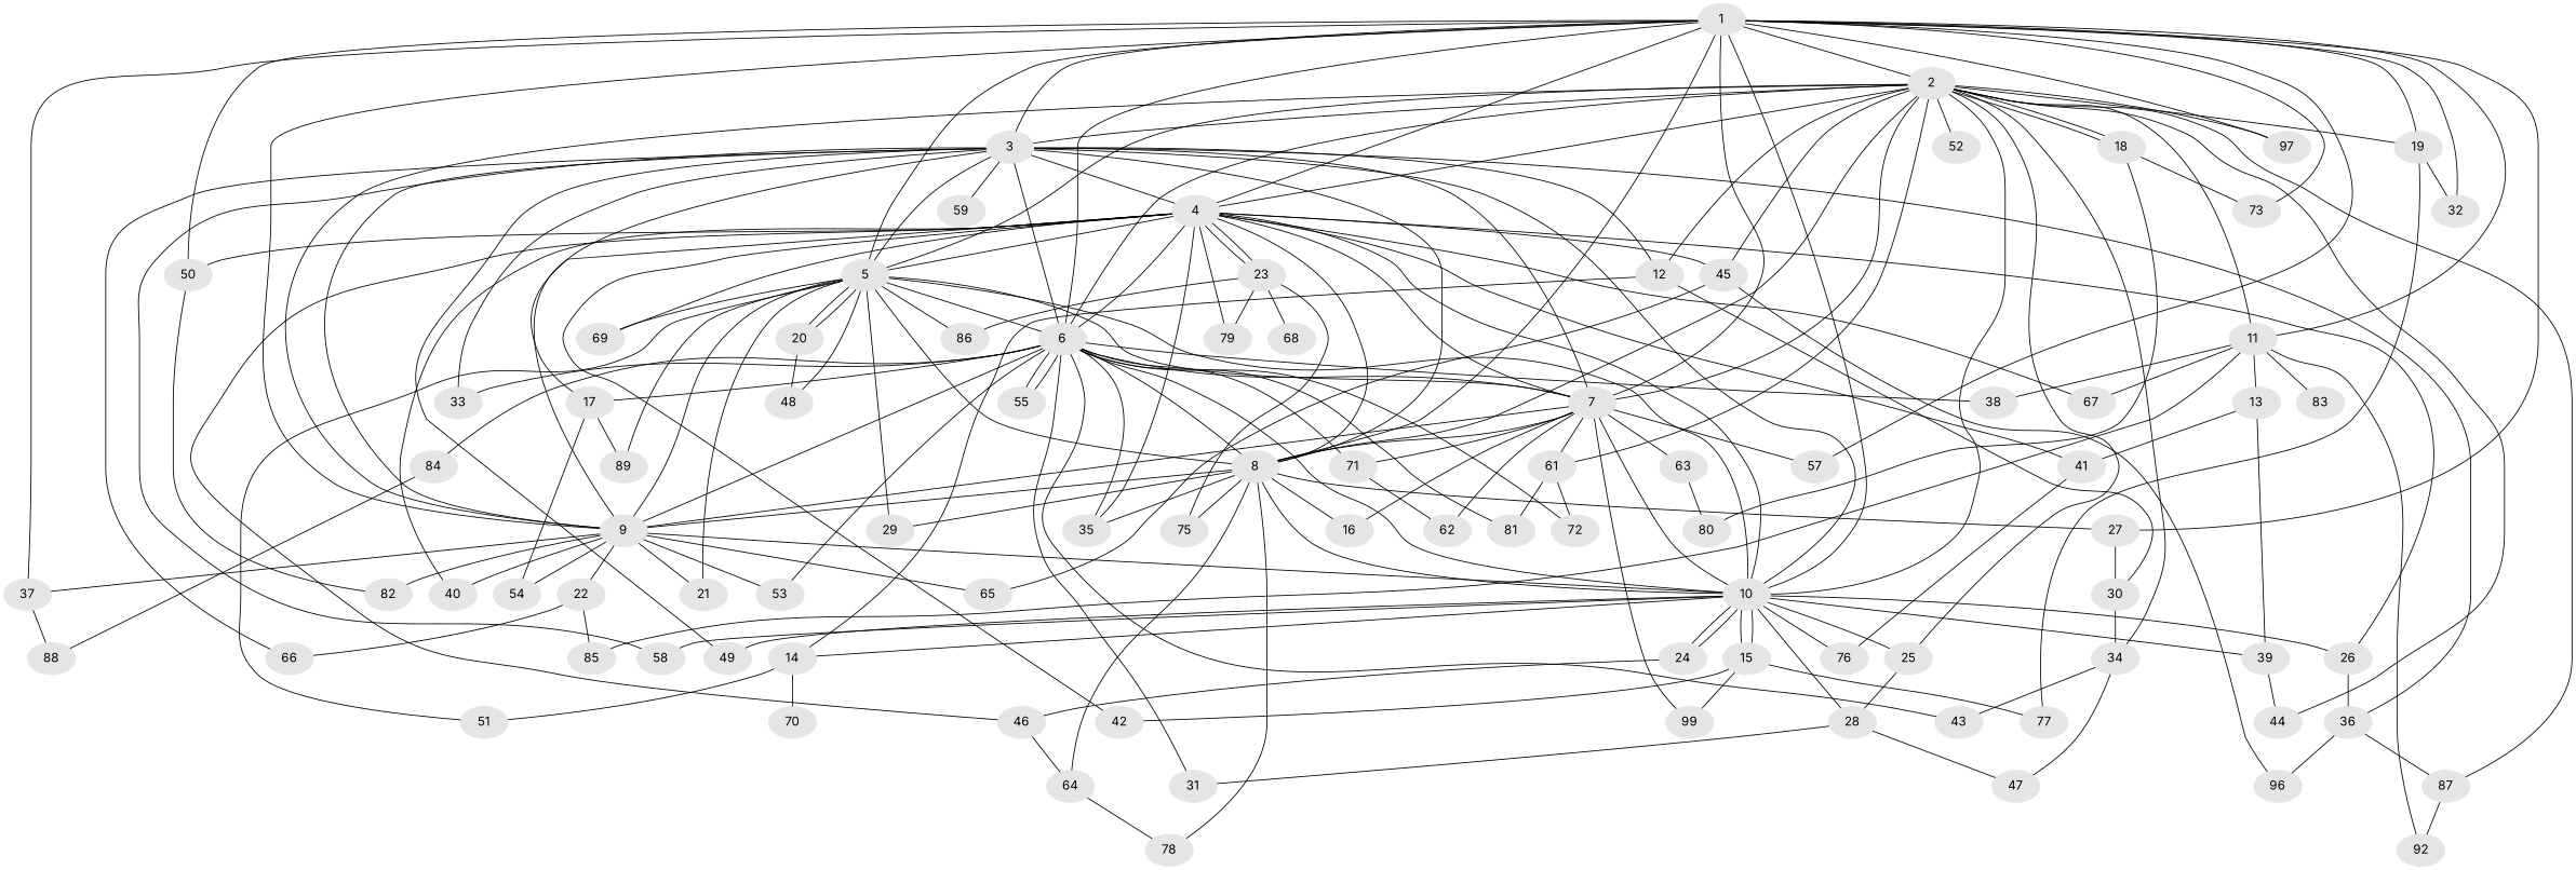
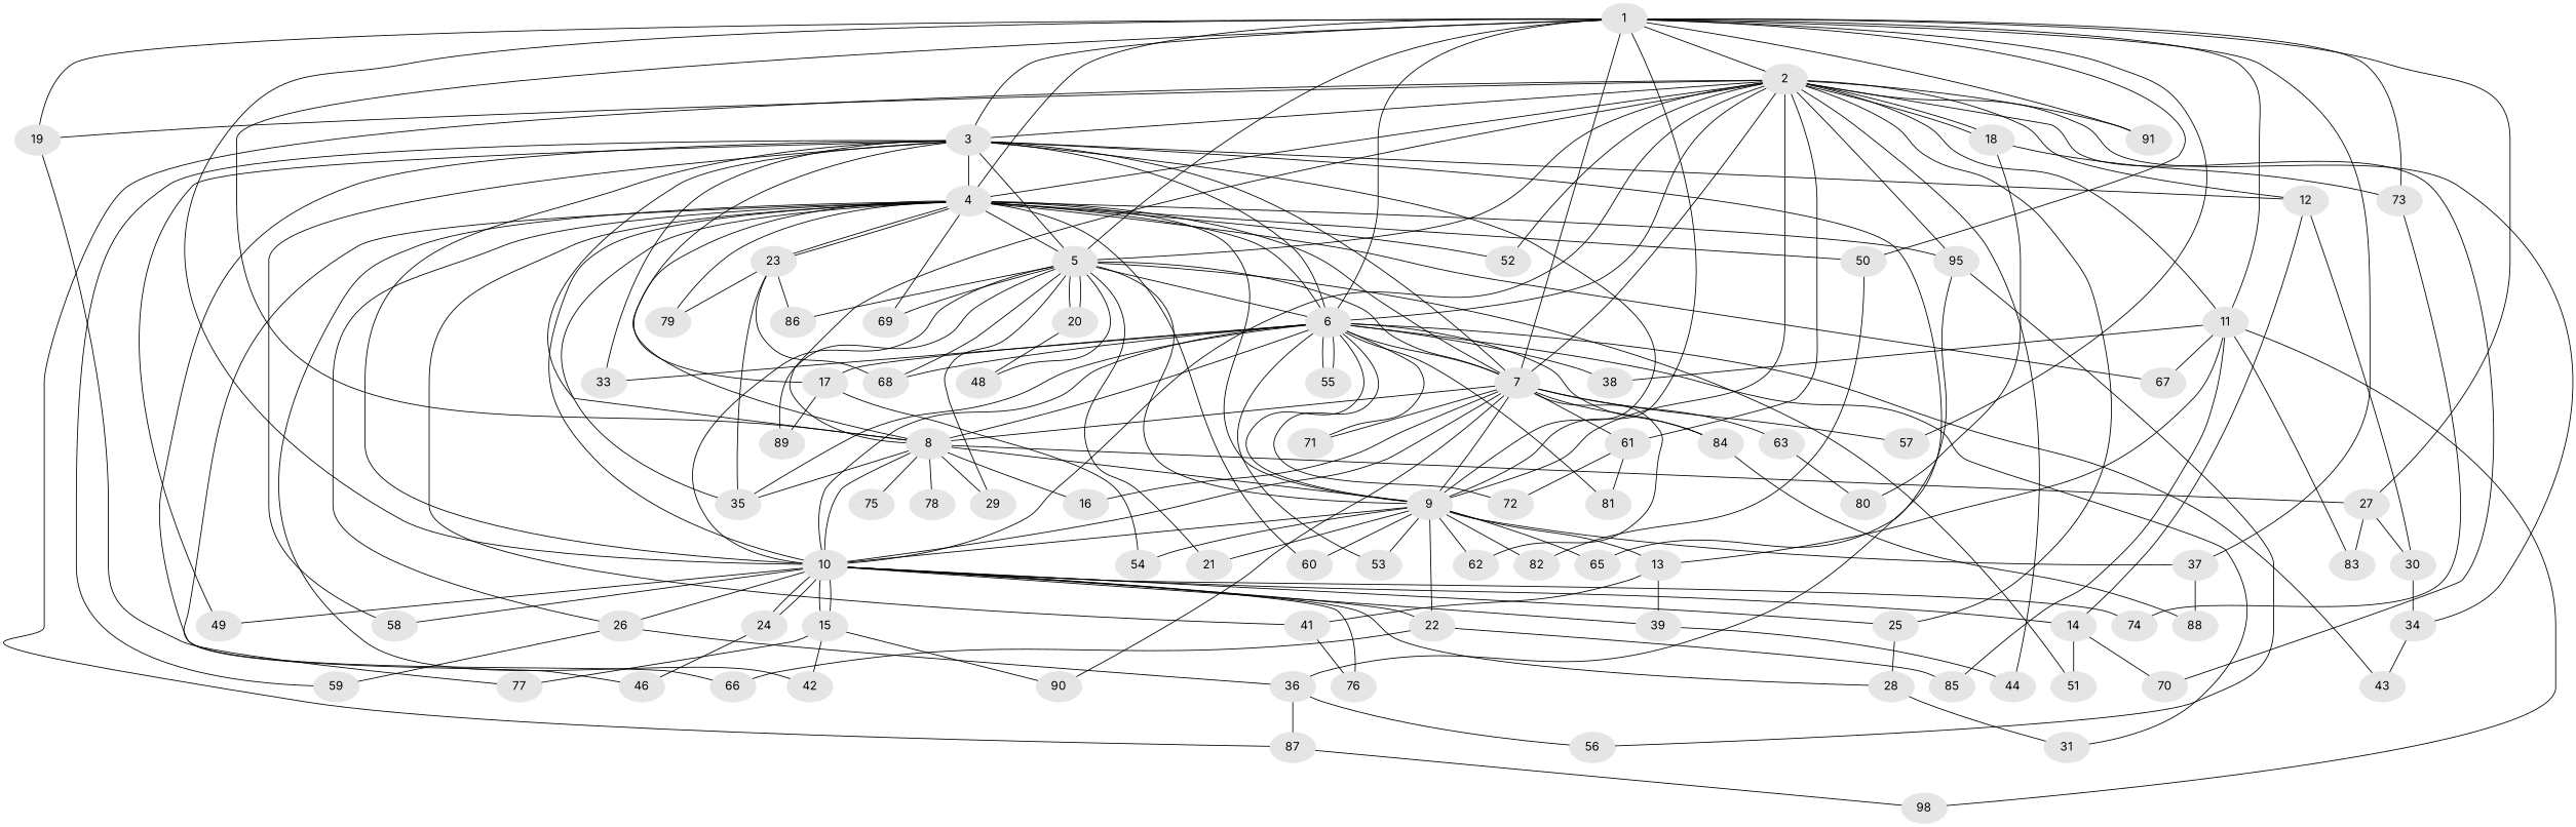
  graph {
    fontname=Inter
    node [color=gray90 fontname=Inter style=filled]
    edge [fontname=Inter]
    1
    2
    3
    4
    5
    6
    7
    8
    9
    10
    11
    19
    27
-   32
    37
    50
    57
    73
-   91 [label=97]
+   91
    12
    18
    25
    34
    44
-   45
+   45 [label=95]
    52
    61
    70
    87
    17
    33
    36
    49
    58
    59
    66
    23
    26
-   40
+   40 [label=60]
    41
    42
    46
    67
    69
    79
    35
    20
    21
    29
    48
    51
    86
    89
    31
    38
    43
    53
    55
    68
    71
    72
    81
    84
    63
    16
    62
-   90 [label=99]
-   64
+   90
    75
    78
    13
    22
    54
    65
    82
    14
    15
    24
    28
    39
+   74
    76
    83
    85
-   92
+   92 [label=98]
    77
    30
    88
    80
-   47
-   56 [label=96]
+   56
    1 -- 2
    1 -- 3
    1 -- 4
    1 -- 5
    1 -- 6
    1 -- 7
    1 -- 8
    1 -- 9
    1 -- 10
    1 -- 11
    1 -- 19
    1 -- 27
-   1 -- 32
    1 -- 37
    1 -- 50
    1 -- 57
    1 -- 73
    1 -- 91
    2 -- 3
    2 -- 4
    2 -- 5
    2 -- 6
    2 -- 7
    2 -- 8
    2 -- 9
    2 -- 10
    2 -- 11
    2 -- 19
    2 -- 91
    2 -- 12
    2 -- 18
    2 -- 18
    2 -- 25
    2 -- 34
    2 -- 44
    2 -- 45
    2 -- 52
    2 -- 61
+   2 -- 70
    2 -- 87
    3 -- 4
    3 -- 5
    3 -- 6
    3 -- 7
    3 -- 8
    3 -- 9
    3 -- 10
    3 -- 12
    3 -- 17
    3 -- 33
    3 -- 36
    3 -- 49
    3 -- 58
    3 -- 59
    3 -- 66
    4 -- 5
    4 -- 6
    4 -- 7
    4 -- 8
    4 -- 9
    4 -- 10
    4 -- 50
    4 -- 45
+   4 -- 52
    4 -- 23
    4 -- 23
    4 -- 26
    4 -- 40
    4 -- 41
    4 -- 42
    4 -- 46
    4 -- 67
    4 -- 69
    4 -- 79
    4 -- 35
    5 -- 6
    5 -- 7
-   5 -- 8
+   5 -- 68
    5 -- 9
    5 -- 10
    5 -- 69
    5 -- 20
    5 -- 20
    5 -- 21
    5 -- 29
    5 -- 48
    5 -- 51
    5 -- 86
    5 -- 89
    6 -- 7
    6 -- 8
    6 -- 9
    6 -- 10
    6 -- 17
    6 -- 33
    6 -- 35
    6 -- 31
    6 -- 38
    6 -- 43
    6 -- 53
    6 -- 55
    6 -- 55
+   6 -- 68
    6 -- 71
    6 -- 72
    6 -- 81
    6 -- 84
    7 -- 8
    7 -- 9
    7 -- 10
    7 -- 57
    7 -- 61
    7 -- 71
+   7 -- 84
    7 -- 63
    7 -- 16
    7 -- 62
    7 -- 90
    8 -- 9
    8 -- 10
    8 -- 27
    8 -- 35
    8 -- 29
    8 -- 16
-   8 -- 64
    8 -- 75
    8 -- 78
    9 -- 10
    9 -- 37
    9 -- 40
    9 -- 21
    9 -- 53
-   71 -- 62
+   9 -- 62
+   9 -- 13
    9 -- 22
    9 -- 54
    9 -- 65
    9 -- 82
    10 -- 25
    10 -- 49
    10 -- 58
    10 -- 26
+   10 -- 22
    10 -- 14
    10 -- 15
    10 -- 15
    10 -- 24
    10 -- 24
    10 -- 28
    10 -- 39
+   10 -- 74
    10 -- 76
    11 -- 67
    11 -- 38
    11 -- 13
    11 -- 83
    11 -- 85
    11 -- 92
-   19 -- 32
    19 -- 77
+   27 -- 83
    27 -- 30
    37 -- 88
    50 -- 82
+   73 -- 74
    12 -- 14
    12 -- 30
    18 -- 73
    18 -- 80
    25 -- 28
    34 -- 43
-   34 -- 47
    45 -- 65
    45 -- 56
    61 -- 72
    61 -- 81
    87 -- 92
    17 -- 89
    17 -- 54
    36 -- 87
    36 -- 56
    23 -- 79
    23 -- 86
    23 -- 68
-   23 -- 75
+   23 -- 35
    26 -- 36
+   26 -- 59
    41 -- 76
-   46 -- 64
    20 -- 48
    84 -- 88
    63 -- 80
-   64 -- 78
    13 -- 41
    13 -- 39
    22 -- 66
    22 -- 85
    14 -- 70
    14 -- 51
    15 -- 42
    15 -- 90
    15 -- 77
    24 -- 46
    28 -- 31
-   28 -- 47
    39 -- 44
    30 -- 34
  }
